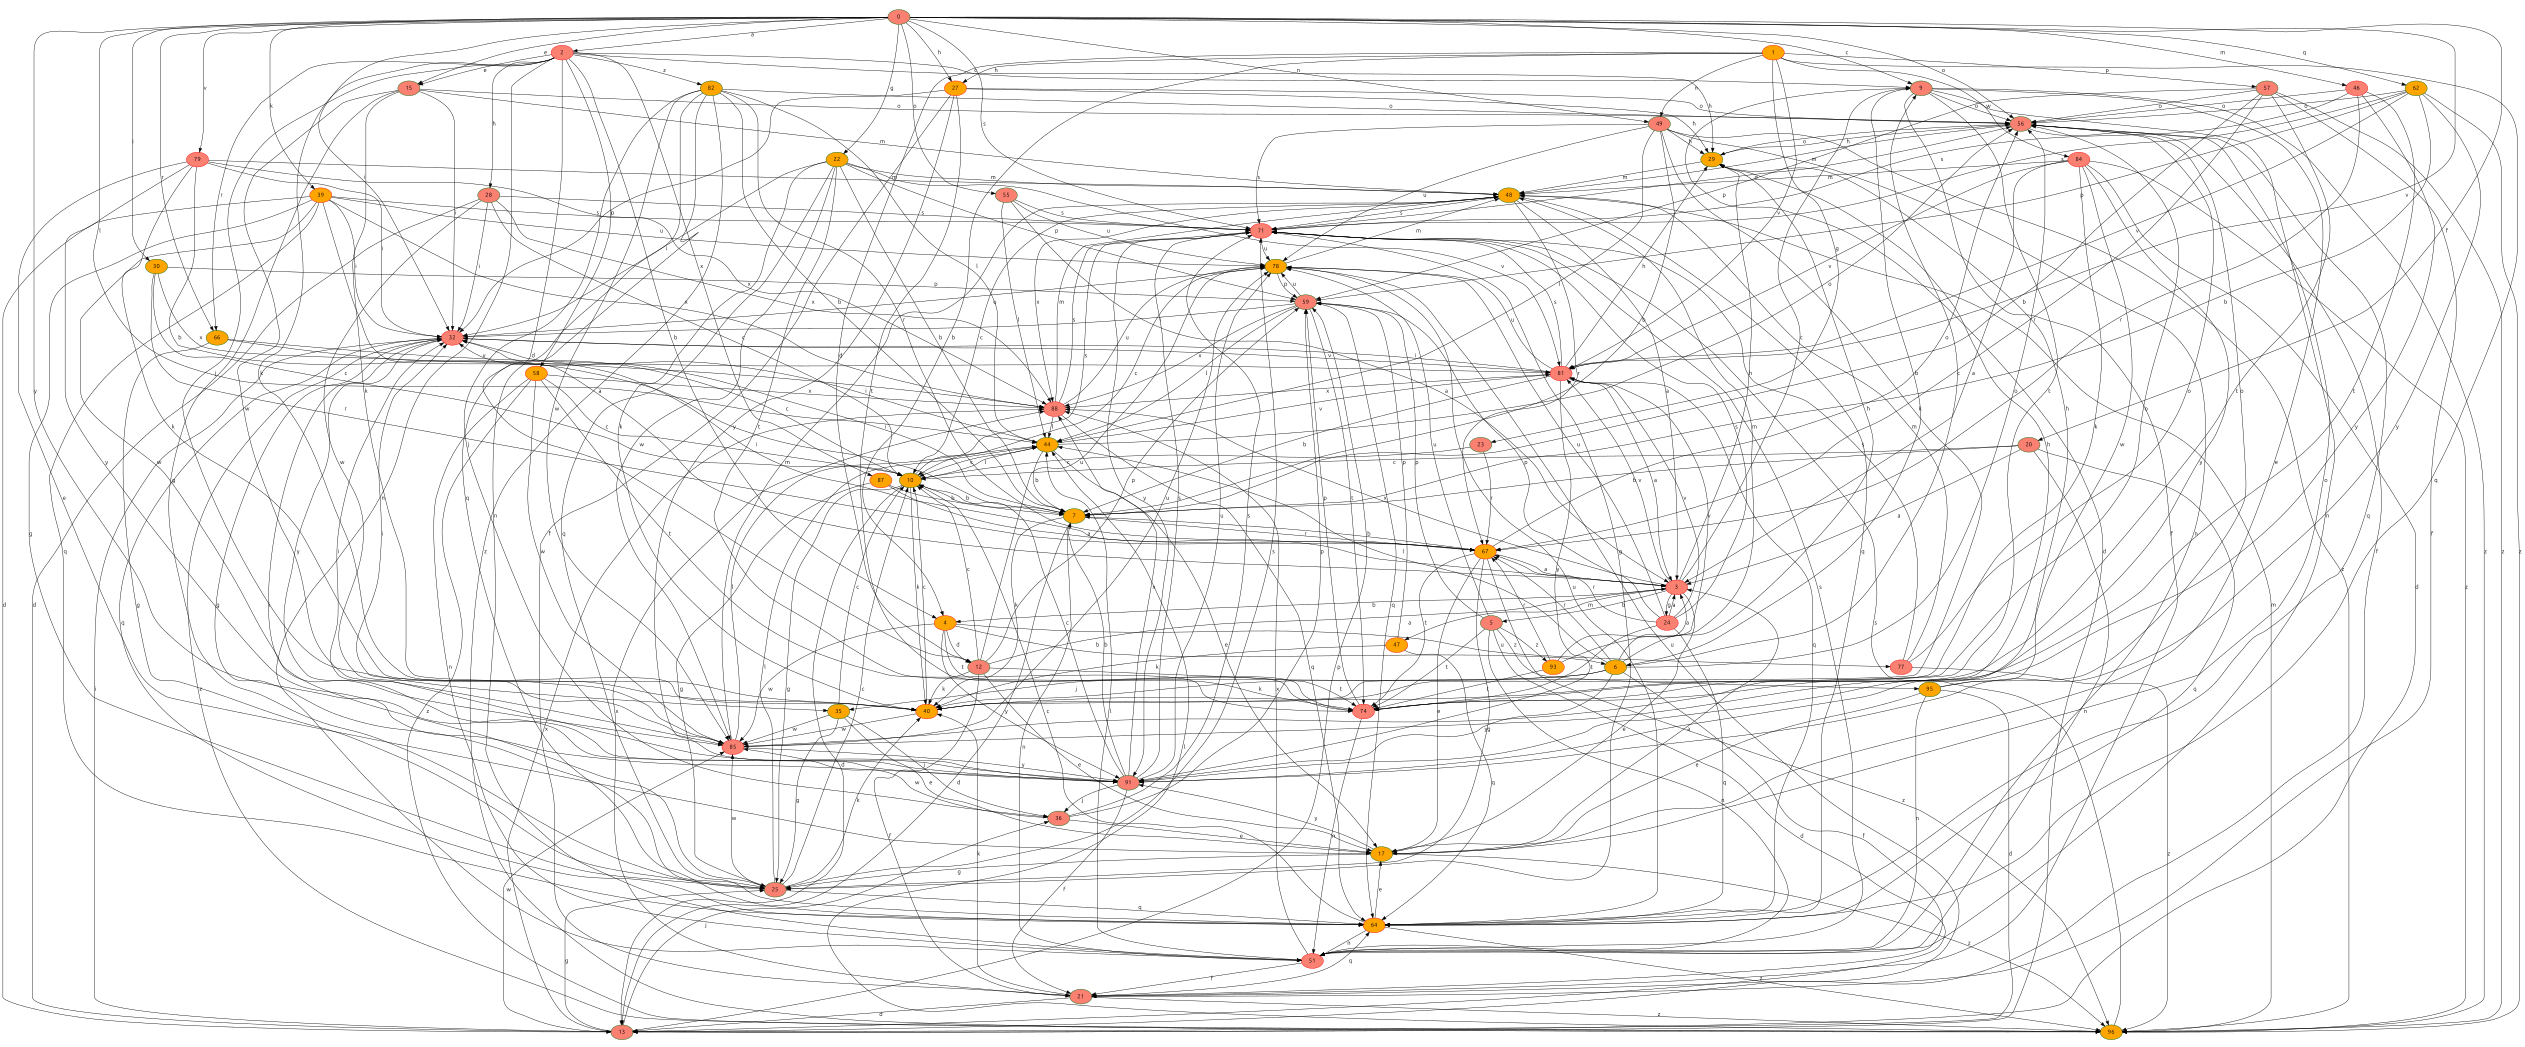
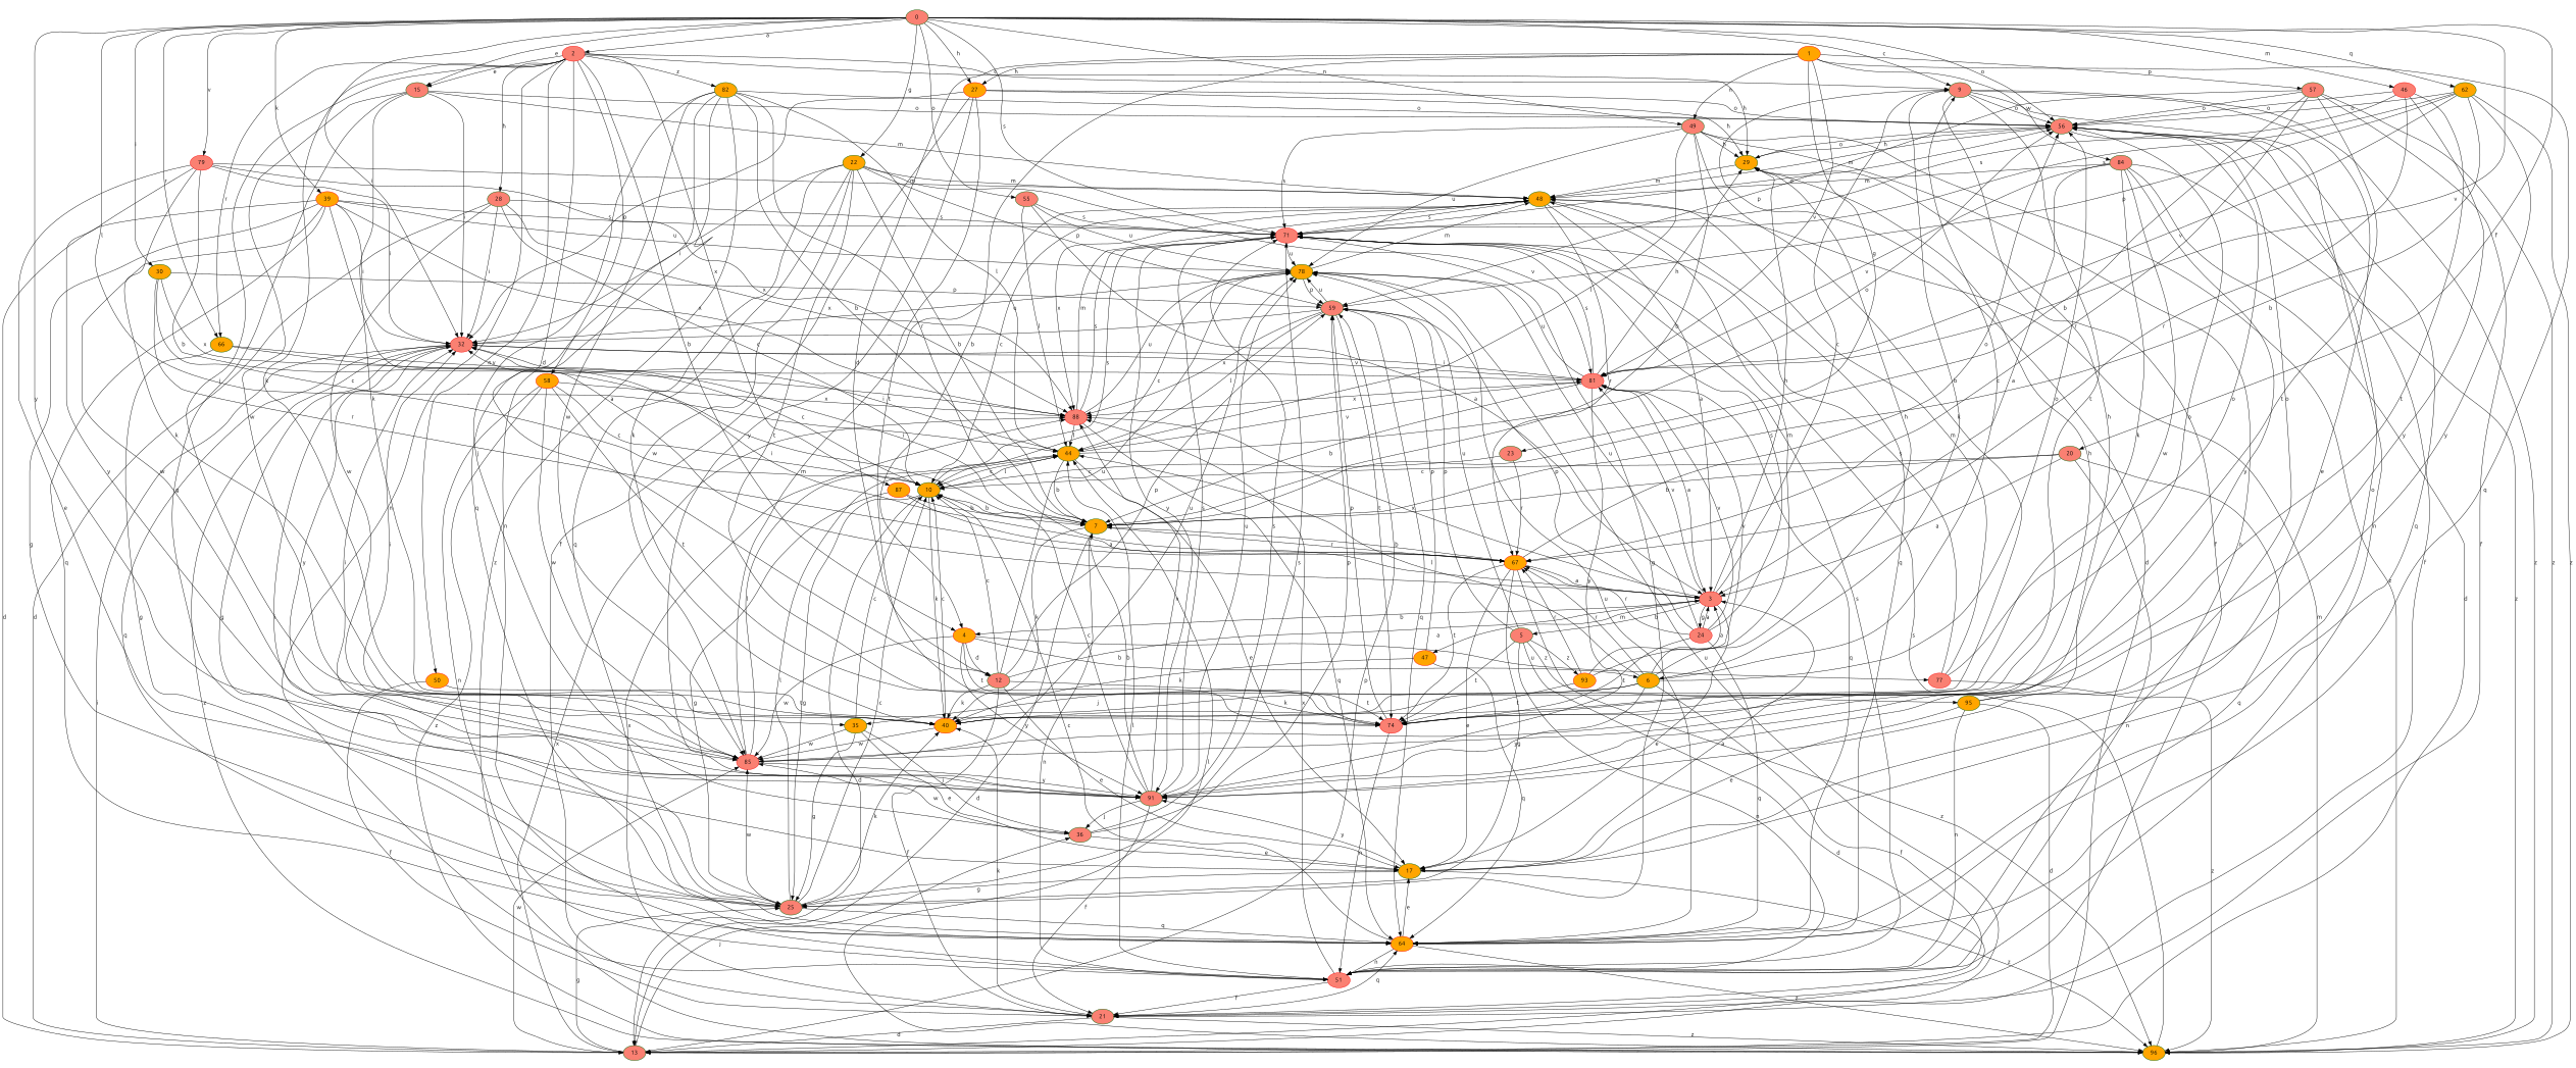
  strict digraph {
    fontname=Ubuntu
    node [color=darkgreen fillcolor=salmon fontname=Ubuntu style=filled]
    edge [fontname=Ubuntu]
    2 [color=red]
    0
    9
    15
    20
    22 [fillcolor=orange]
    27 [color=red fillcolor=orange]
    30 [fillcolor=orange]
    32 [color=red]
    39 [color=red fillcolor=orange]
    44 [fillcolor=orange]
    46 [color=red]
    49
    55
    56
    62 [fillcolor=orange]
    66 [fillcolor=orange]
    71 [color=red]
    79 [color=red]
    81 [color=red]
    91
    4 [color=red fillcolor=orange]
    12
    28
    29 [fillcolor=orange]
    35 [fillcolor=orange]
    40 [color=red fillcolor=orange]
+   50 [color=red fillcolor=orange]
    51 [color=red]
    58 [color=red fillcolor=orange]
    87 [color=red fillcolor=orange]
    n32 [fillcolor=orange label=82]
    17 [fillcolor=orange]
    6 [fillcolor=orange]
    74 [color=red]
    13
    21
    96 [fillcolor=orange]
    85 [color=red]
    25
    48 [fillcolor=orange]
    64 [color=red fillcolor=orange]
    3 [color=red]
    7 [fillcolor=orange]
    10 [fillcolor=orange]
    59
    88 [color=red]
    67 [color=red fillcolor=orange]
    78 [fillcolor=orange]
    36
    1 [color=red fillcolor=orange]
    23
    57
-   84 [color=red]
+   84
    77 [color=red]
    5
    24 [color=red]
    47 [color=red fillcolor=orange]
    93 [color=red fillcolor=orange]
    95 [fillcolor=orange]
    2 -> 9 [label=c]
    2 -> 15 [label=e]
    2 -> 66 [label=r]
    2 -> 4 [label=b]
    2 -> 12 [label=d]
    2 -> 28 [label=h]
    2 -> 29 [label=h]
    2 -> 35 [label=j]
    2 -> 40 [label=k]
+   2 -> 50 [label=n]
    2 -> 51 [label=n]
    2 -> 58 [label=p]
    2 -> 87 [label=x]
    2 -> n32 [label=z]
    0 -> 2 [label=a]
    0 -> 9 [label=c]
    0 -> 15 [label=e]
    0 -> 20 [label=f]
    0 -> 22 [label=g]
    0 -> 27 [label=h]
    0 -> 30 [label=i]
    0 -> 32 [label=i]
    0 -> 39 [label=k]
    0 -> 44 [label=l]
    0 -> 46 [label=m]
    0 -> 49 [label=n]
    0 -> 55 [label=o]
    0 -> 56 [label=o]
    0 -> 62 [label=q]
    0 -> 66 [label=r]
    0 -> 71 [label=s]
    0 -> 79 [label=v]
    0 -> 81 [label=v]
    0 -> 91 [label=y]
    9 -> 56 [label=o]
    9 -> 51 [label=n]
    9 -> 17 [label=e]
    9 -> 6 [label=b]
    9 -> 74 [label=t]
    9 -> 13 [label=d]
    9 -> 21 [label=f]
    9 -> 96 [label=z]
    15 -> 32 [label=i]
    15 -> 56 [label=o]
    15 -> 40 [label=k]
    15 -> 85 [label=w]
    15 -> 25 [label=g]
    15 -> 48 [label=m]
    20 -> 51 [label=n]
    20 -> 64 [label=q]
    20 -> 3 [label=a]
    20 -> 7 [label=b]
    20 -> 10 [label=c]
    22 -> 32 [label=i]
    22 -> 81 [label=v]
    22 -> 40 [label=k]
    22 -> 74 [label=t]
    22 -> 85 [label=w]
    22 -> 48 [label=m]
    22 -> 64 [label=q]
    22 -> 7 [label=b]
    22 -> 59 [label=p]
    27 -> 32 [label=i]
    27 -> 56 [label=o]
    27 -> 91 [label=y]
    27 -> 29 [label=h]
    27 -> 74 [label=t]
    27 -> 21 [label=f]
    30 -> 10 [label=c]
    30 -> 59 [label=p]
    30 -> 88 [label=x]
    30 -> 67 [label=r]
    32 -> 81 [label=v]
    32 -> 91 [label=y]
    32 -> 96 [label=z]
    32 -> 25 [label=g]
    32 -> 64 [label=q]
    32 -> 78 [label=u]
    39 -> 32 [label=i]
    39 -> 71 [label=s]
    39 -> 13 [label=d]
    39 -> 85 [label=w]
    39 -> 25 [label=g]
    39 -> 64 [label=q]
    39 -> 3 [label=a]
    39 -> 88 [label=x]
    39 -> 78 [label=u]
    44 -> 32 [label=i]
    44 -> 56 [label=o]
    44 -> 81 [label=v]
    44 -> 17 [label=e]
    44 -> 7 [label=b]
    44 -> 10 [label=c]
    46 -> 56 [label=o]
    46 -> 71 [label=s]
    46 -> 91 [label=y]
    46 -> 74 [label=t]
    46 -> 67 [label=r]
    49 -> 44 [label=l]
    49 -> 71 [label=s]
    49 -> 29 [label=h]
    49 -> 40 [label=k]
    49 -> 51 [label=n]
    49 -> 96 [label=z]
    49 -> 7 [label=b]
    49 -> 78 [label=u]
    55 -> 44 [label=l]
    55 -> 71 [label=s]
    55 -> 3 [label=a]
    55 -> 78 [label=u]
    56 -> 29 [label=h]
    56 -> 21 [label=f]
    56 -> 48 [label=m]
    56 -> 64 [label=q]
    62 -> 56 [label=o]
    62 -> 71 [label=s]
    62 -> 81 [label=v]
    62 -> 91 [label=y]
    62 -> 96 [label=z]
    62 -> 7 [label=b]
    62 -> 59 [label=p]
    66 -> 81 [label=v]
    66 -> 25 [label=g]
    66 -> 10 [label=c]
    71 -> 56 [label=o]
    71 -> 91 [label=y]
    71 -> 25 [label=g]
    71 -> 78 [label=u]
    79 -> 32 [label=i]
    79 -> 91 [label=y]
    79 -> 40 [label=k]
    79 -> 17 [label=e]
    79 -> 48 [label=m]
    79 -> 7 [label=b]
    79 -> 88 [label=x]
    81 -> 32 [label=i]
    81 -> 71 [label=s]
    81 -> 91 [label=y]
    81 -> 29 [label=h]
    81 -> 64 [label=q]
    81 -> 3 [label=a]
    81 -> 7 [label=b]
    81 -> 88 [label=x]
    81 -> 78 [label=u]
    91 -> 32 [label=i]
    91 -> 71 [label=s]
    91 -> 21 [label=f]
    91 -> 7 [label=b]
    91 -> 10 [label=c]
    91 -> 88 [label=x]
    91 -> 78 [label=u]
    91 -> 36 [label=j]
    4 -> 91 [label=y]
    4 -> 12 [label=d]
    4 -> 6 [label=b]
    4 -> 74 [label=t]
    4 -> 85 [label=w]
    4 -> 77 [label=u]
    12 -> 40 [label=k]
    12 -> 17 [label=e]
    12 -> 74 [label=t]
    12 -> 21 [label=f]
    12 -> 3 [label=a]
    12 -> 10 [label=c]
    12 -> 59 [label=p]
    12 -> 78 [label=u]
    28 -> 32 [label=i]
    28 -> 71 [label=s]
    28 -> 13 [label=d]
    28 -> 85 [label=w]
    28 -> 10 [label=c]
    28 -> 88 [label=x]
    29 -> 56 [label=o]
    29 -> 48 [label=m]
    35 -> 17 [label=e]
    35 -> 85 [label=w]
    35 -> 25 [label=g]
    35 -> 10 [label=c]
    35 -> 36 [label=j]
    40 -> 56 [label=o]
    40 -> 85 [label=w]
    40 -> 10 [label=c]
+   50 -> 74 [label=t]
+   50 -> 21 [label=f]
    51 -> 44 [label=l]
    51 -> 71 [label=s]
    51 -> 21 [label=f]
    51 -> 88 [label=x]
    58 -> 51 [label=n]
    58 -> 74 [label=t]
    58 -> 96 [label=z]
    58 -> 85 [label=w]
    58 -> 10 [label=c]
    58 -> 88 [label=x]
    87 -> 25 [label=g]
    87 -> 3 [label=a]
    87 -> 7 [label=b]
    n32 -> 44 [label=l]
    n32 -> 56 [label=o]
    n32 -> 51 [label=n]
    n32 -> 96 [label=z]
    n32 -> 85 [label=w]
    n32 -> 64 [label=q]
    n32 -> 7 [label=b]
    n32 -> 67 [label=r]
    n32 -> 36 [label=j]
    17 -> 56 [label=o]
    17 -> 91 [label=y]
    17 -> 96 [label=z]
    17 -> 25 [label=g]
    17 -> 3 [label=a]
    6 -> 9 [label=c]
    6 -> 44 [label=l]
    6 -> 56 [label=o]
    6 -> 91 [label=y]
    6 -> 29 [label=h]
    6 -> 35 [label=j]
    6 -> 40 [label=k]
    6 -> 21 [label=f]
    6 -> 3 [label=a]
    6 -> 67 [label=r]
    74 -> 51 [label=n]
    74 -> 59 [label=p]
    13 -> 32 [label=i]
    13 -> 85 [label=w]
    13 -> 25 [label=g]
    13 -> 59 [label=p]
    13 -> 88 [label=x]
    13 -> 78 [label=u]
    13 -> 36 [label=j]
    21 -> 40 [label=k]
    21 -> 13 [label=d]
    21 -> 96 [label=z]
    21 -> 64 [label=q]
    21 -> 88 [label=x]
    96 -> 44 [label=l]
    96 -> 71 [label=s]
    96 -> 48 [label=m]
    85 -> 32 [label=i]
    85 -> 44 [label=l]
    85 -> 91 [label=y]
    85 -> 29 [label=h]
    85 -> 48 [label=m]
    85 -> 78 [label=u]
    25 -> 32 [label=i]
    25 -> 44 [label=l]
    25 -> 71 [label=s]
    25 -> 40 [label=k]
    25 -> 85 [label=w]
    25 -> 64 [label=q]
    25 -> 10 [label=c]
    48 -> 71 [label=s]
    48 -> 64 [label=q]
    48 -> 3 [label=a]
    48 -> 10 [label=c]
    48 -> 88 [label=x]
    48 -> 67 [label=r]
    64 -> 51 [label=n]
    64 -> 17 [label=e]
    64 -> 96 [label=z]
    64 -> 10 [label=c]
    64 -> 78 [label=u]
    3 -> 9 [label=c]
    3 -> 81 [label=v]
    3 -> 4 [label=b]
    3 -> 29 [label=h]
    3 -> 17 [label=e]
    3 -> 88 [label=x]
    3 -> 5 [label=b]
    3 -> 24 [label=g]
    3 -> 47 [label=m]
    7 -> 32 [label=i]
    7 -> 40 [label=k]
    7 -> 51 [label=n]
    7 -> 13 [label=d]
    7 -> 67 [label=r]
    10 -> 44 [label=l]
    10 -> 71 [label=s]
    10 -> 40 [label=k]
    10 -> 13 [label=d]
    10 -> 25 [label=g]
    10 -> 7 [label=b]
    59 -> 32 [label=i]
    59 -> 44 [label=l]
    59 -> 74 [label=t]
    59 -> 64 [label=q]
    59 -> 88 [label=x]
    59 -> 78 [label=u]
    88 -> 44 [label=l]
    88 -> 71 [label=s]
    88 -> 48 [label=m]
    88 -> 64 [label=q]
    88 -> 78 [label=u]
    67 -> 32 [label=i]
    67 -> 56 [label=o]
    67 -> 17 [label=e]
    67 -> 74 [label=t]
    67 -> 96 [label=z]
    67 -> 25 [label=g]
    67 -> 3 [label=a]
    67 -> 7 [label=b]
    78 -> 48 [label=m]
    78 -> 10 [label=c]
    78 -> 59 [label=p]
    36 -> 71 [label=s]
    36 -> 17 [label=e]
    36 -> 85 [label=w]
    36 -> 59 [label=p]
    1 -> 27 [label=h]
    1 -> 49 [label=n]
    1 -> 81 [label=v]
    1 -> 4 [label=b]
    1 -> 12 [label=d]
    1 -> 64 [label=q]
    1 -> 23 [label=g]
    1 -> 57 [label=p]
    1 -> 84 [label=w]
    23 -> 10 [label=c]
    23 -> 67 [label=r]
    57 -> 56 [label=o]
    57 -> 74 [label=t]
    57 -> 21 [label=f]
    57 -> 96 [label=z]
    57 -> 7 [label=b]
    57 -> 59 [label=p]
    57 -> 67 [label=r]
    84 -> 81 [label=v]
    84 -> 91 [label=y]
    84 -> 40 [label=k]
    84 -> 13 [label=d]
    84 -> 96 [label=z]
    84 -> 85 [label=w]
    84 -> 48 [label=m]
    84 -> 3 [label=a]
    77 -> 56 [label=o]
    77 -> 71 [label=s]
    77 -> 96 [label=z]
    77 -> 48 [label=m]
    5 -> 51 [label=n]
    5 -> 74 [label=t]
    5 -> 13 [label=d]
    5 -> 59 [label=p]
    5 -> 78 [label=u]
    5 -> 93 [label=z]
    5 -> 95 [label=z]
    24 -> 71 [label=s]
    24 -> 81 [label=v]
    24 -> 74 [label=t]
    24 -> 64 [label=q]
    24 -> 3 [label=a]
    24 -> 59 [label=p]
    24 -> 67 [label=r]
    24 -> 78 [label=u]
    47 -> 40 [label=k]
    47 -> 64 [label=q]
    47 -> 59 [label=p]
    93 -> 81 [label=v]
    93 -> 74 [label=t]
    93 -> 48 [label=m]
    93 -> 67 [label=r]
    95 -> 56 [label=o]
    95 -> 29 [label=h]
    95 -> 51 [label=n]
    95 -> 17 [label=e]
    95 -> 13 [label=d]
  }
